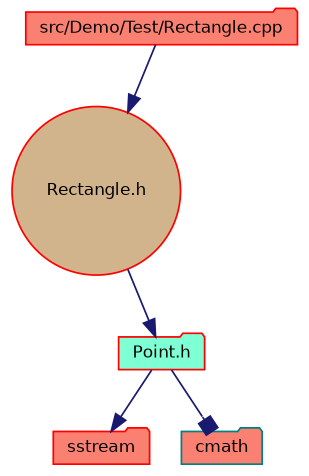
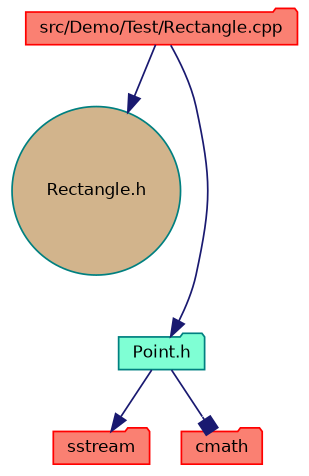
  digraph {
    node [color=red fillcolor=salmon fontname=Helvetica fontsize=10 shape=folder style=filled]
    edge [arrowhead=normal color=midnightblue fontname=Helvetica fontsize=10 labelfontname=Helvetica labelfontsize=10 style=solid]
    n1 [fontcolor=black height=0.2 label="src/Demo/Test/Rectangle.cpp" width=0.4]
-   n2 [fillcolor=tan height=0.2 label="Rectangle.h" shape=circle width=0.4]
-   n3 [fillcolor=aquamarine height=0.2 label="Point.h" width=0.4]
+   n2 [color=teal fillcolor=tan height=0.2 label="Rectangle.h" shape=circle width=0.4]
+   n3 [color=teal fillcolor=aquamarine height=0.2 label="Point.h" width=0.4]
    n4 [height=0.2 label=sstream width=0.4]
-   n5 [color=teal height=0.2 label=cmath width=0.4]
+   n5 [height=0.2 label=cmath width=0.4]
    n1 -> n2
-   n2 -> n3
+   n1 -> n3
    n3 -> n4
    n3 -> n5 [arrowhead=box]
  }
